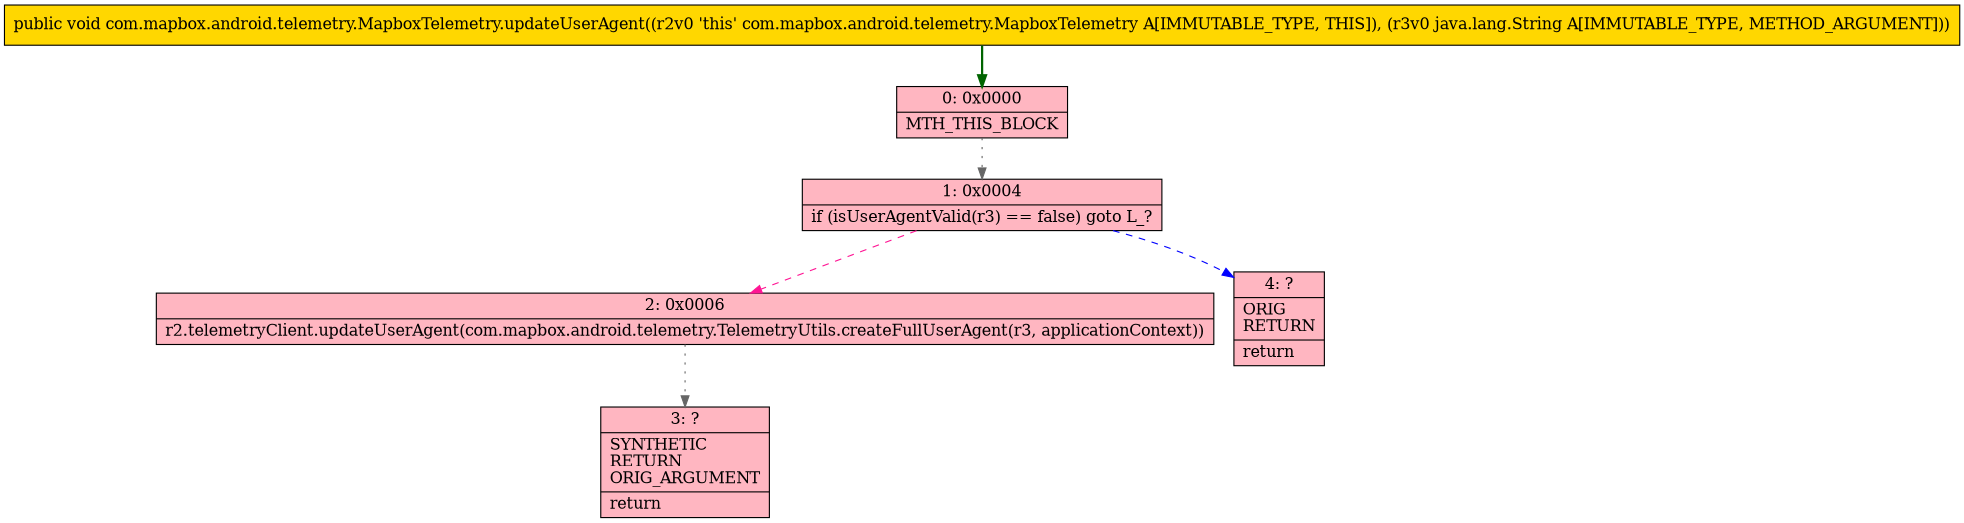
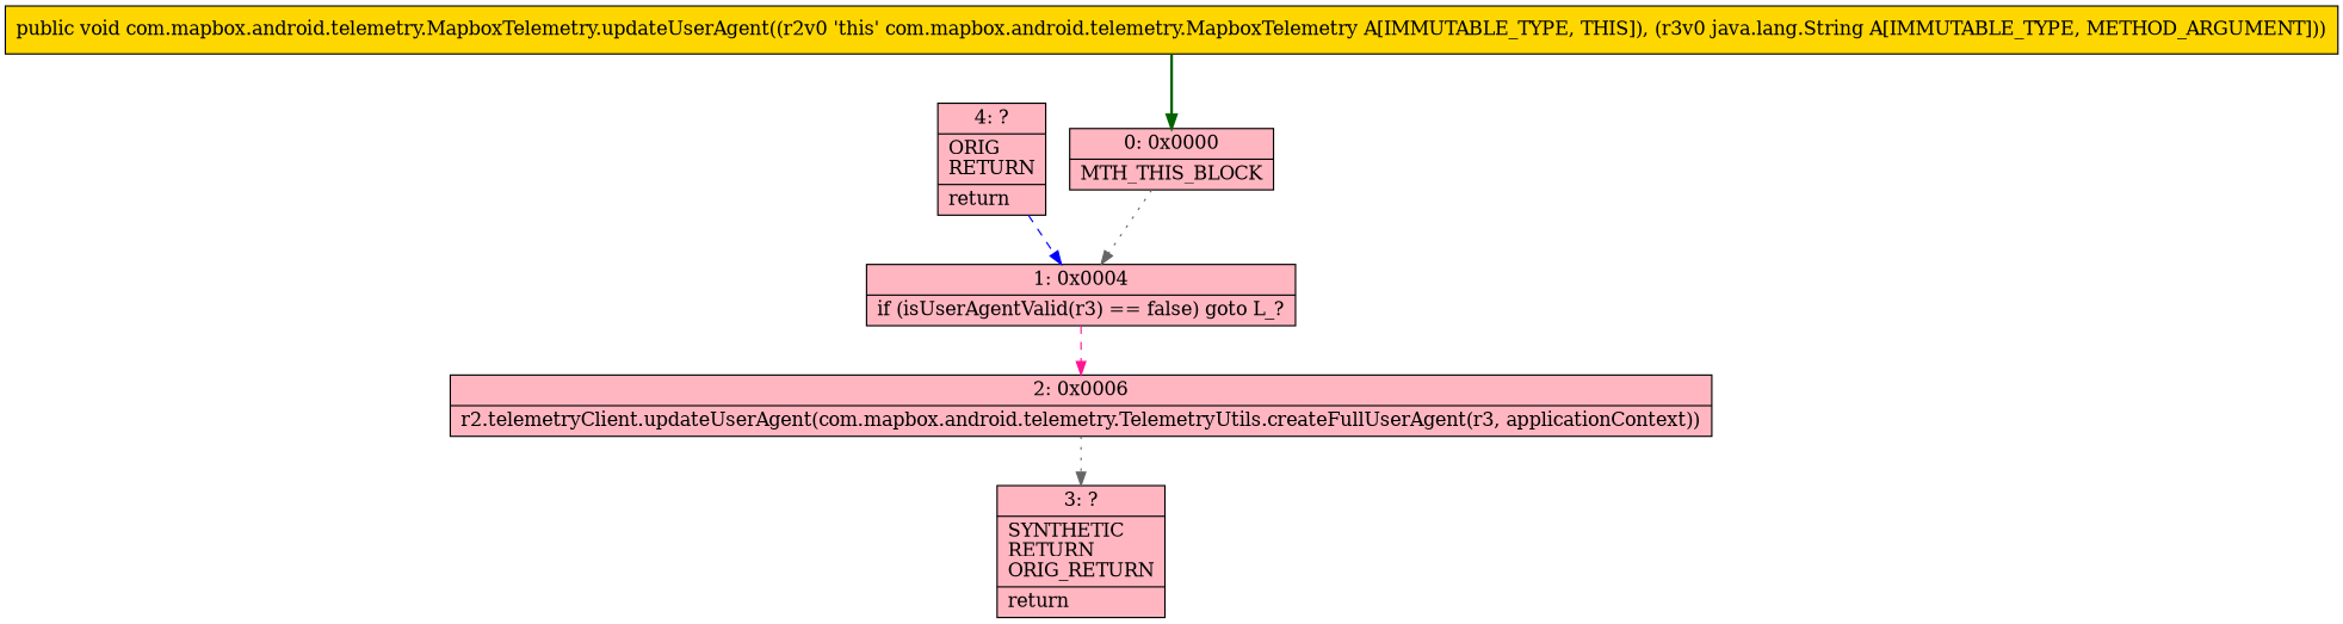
  digraph {
    node [fillcolor=lightpink shape=record style=filled]
    edge [color=gray40 style=dotted]
    n1 [label="{0\:\ 0x0000|MTH_THIS_BLOCK\l}"]
    n2 [label="{1\:\ 0x0004|if (isUserAgentValid(r3) == false) goto L_?\l}"]
    n3 [label="{2\:\ 0x0006|r2.telemetryClient.updateUserAgent(com.mapbox.android.telemetry.TelemetryUtils.createFullUserAgent(r3, applicationContext))\l}"]
    n4 [label="{4\:\ ?|ORIG\lRETURN\l|return\l}"]
-   n5 [label="{3\:\ ?|SYNTHETIC\lRETURN\lORIG_ARGUMENT\l|return\l}"]
+   n5 [label="{3\:\ ?|SYNTHETIC\lRETURN\lORIG_RETURN\l|return\l}"]
    n6 [fillcolor=gold label="{public void com.mapbox.android.telemetry.MapboxTelemetry.updateUserAgent((r2v0 'this' com.mapbox.android.telemetry.MapboxTelemetry A[IMMUTABLE_TYPE, THIS]), (r3v0 java.lang.String A[IMMUTABLE_TYPE, METHOD_ARGUMENT])) }"]
    n1 -> n2
    n2 -> n3 [color=deeppink style=dashed]
-   n2 -> n4 [color=blue style=dashed]
+   n4 -> n2 [color=blue style=dashed]
    n3 -> n5
    n6 -> n1 [color=darkgreen style=bold]
  }
